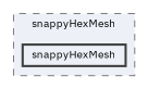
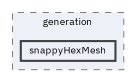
  digraph {
    compound=true
    rankdir=LR
    fontname="IBM Plex Sans"
    n1 [color=grey25 fillcolor="#edf0f7" fontname="IBM Plex Sans" fontsize=10 height=0.2 label=snappyHexMesh shape=box style="filled,bold" width=0.4]
    subgraph cluster_1 {
      bgcolor="#edf0f7"
      fontsize=10
-     label=snappyHexMesh
+     label=generation
      pencolor=grey50
      style="filled,dashed"
      n1
    }
  }
